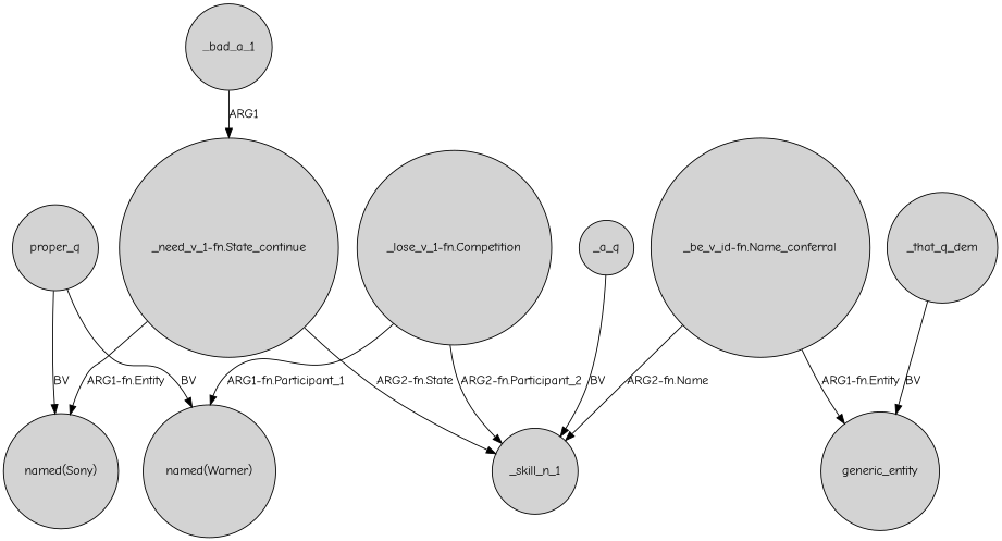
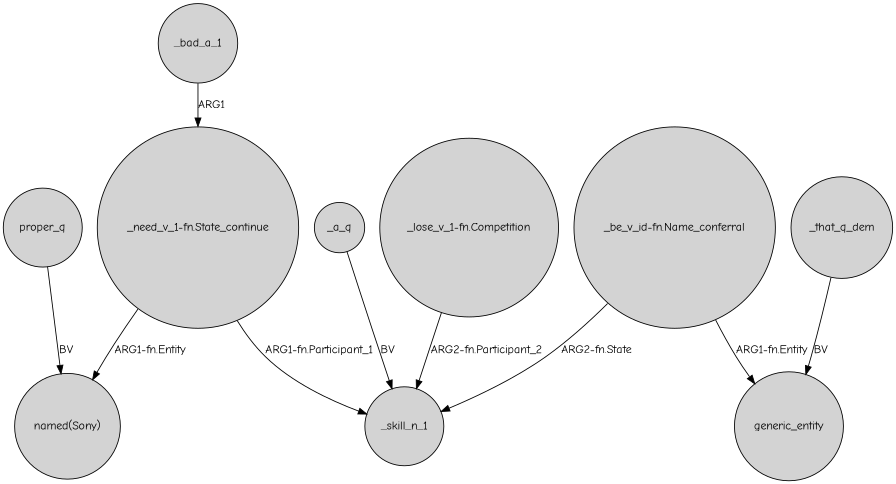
  digraph {
    fontname="Comic Neue"
    node [fontname="Comic Neue" shape=circle style=filled]
    edge [fontname="Comic Neue"]
    "_need_v_1-fn.State_continue"
    "named(Sony)"
    _skill_n_1
    _that_q_dem
    generic_entity
    _bad_a_1
    proper_q
-   "named(Warner)"
    "_lose_v_1-fn.Competition"
    "_be_v_id-fn.Name_conferral"
    _a_q
    "_need_v_1-fn.State_continue" -> "named(Sony)" [label="ARG1-fn.Entity"]
-   "_need_v_1-fn.State_continue" -> _skill_n_1 [label="ARG2-fn.State"]
+   "_need_v_1-fn.State_continue" -> _skill_n_1 [label="ARG1-fn.Participant_1"]
    _that_q_dem -> generic_entity [label=BV]
    _bad_a_1 -> "_need_v_1-fn.State_continue" [label=ARG1]
    proper_q -> "named(Sony)" [label=BV]
-   proper_q -> "named(Warner)" [label=BV]
    "_lose_v_1-fn.Competition" -> _skill_n_1 [label="ARG2-fn.Participant_2"]
-   "_lose_v_1-fn.Competition" -> "named(Warner)" [label="ARG1-fn.Participant_1"]
-   "_be_v_id-fn.Name_conferral" -> _skill_n_1 [label="ARG2-fn.Name"]
+   "_be_v_id-fn.Name_conferral" -> _skill_n_1 [label="ARG2-fn.State"]
    "_be_v_id-fn.Name_conferral" -> generic_entity [label="ARG1-fn.Entity"]
    _a_q -> _skill_n_1 [label=BV]
  }
